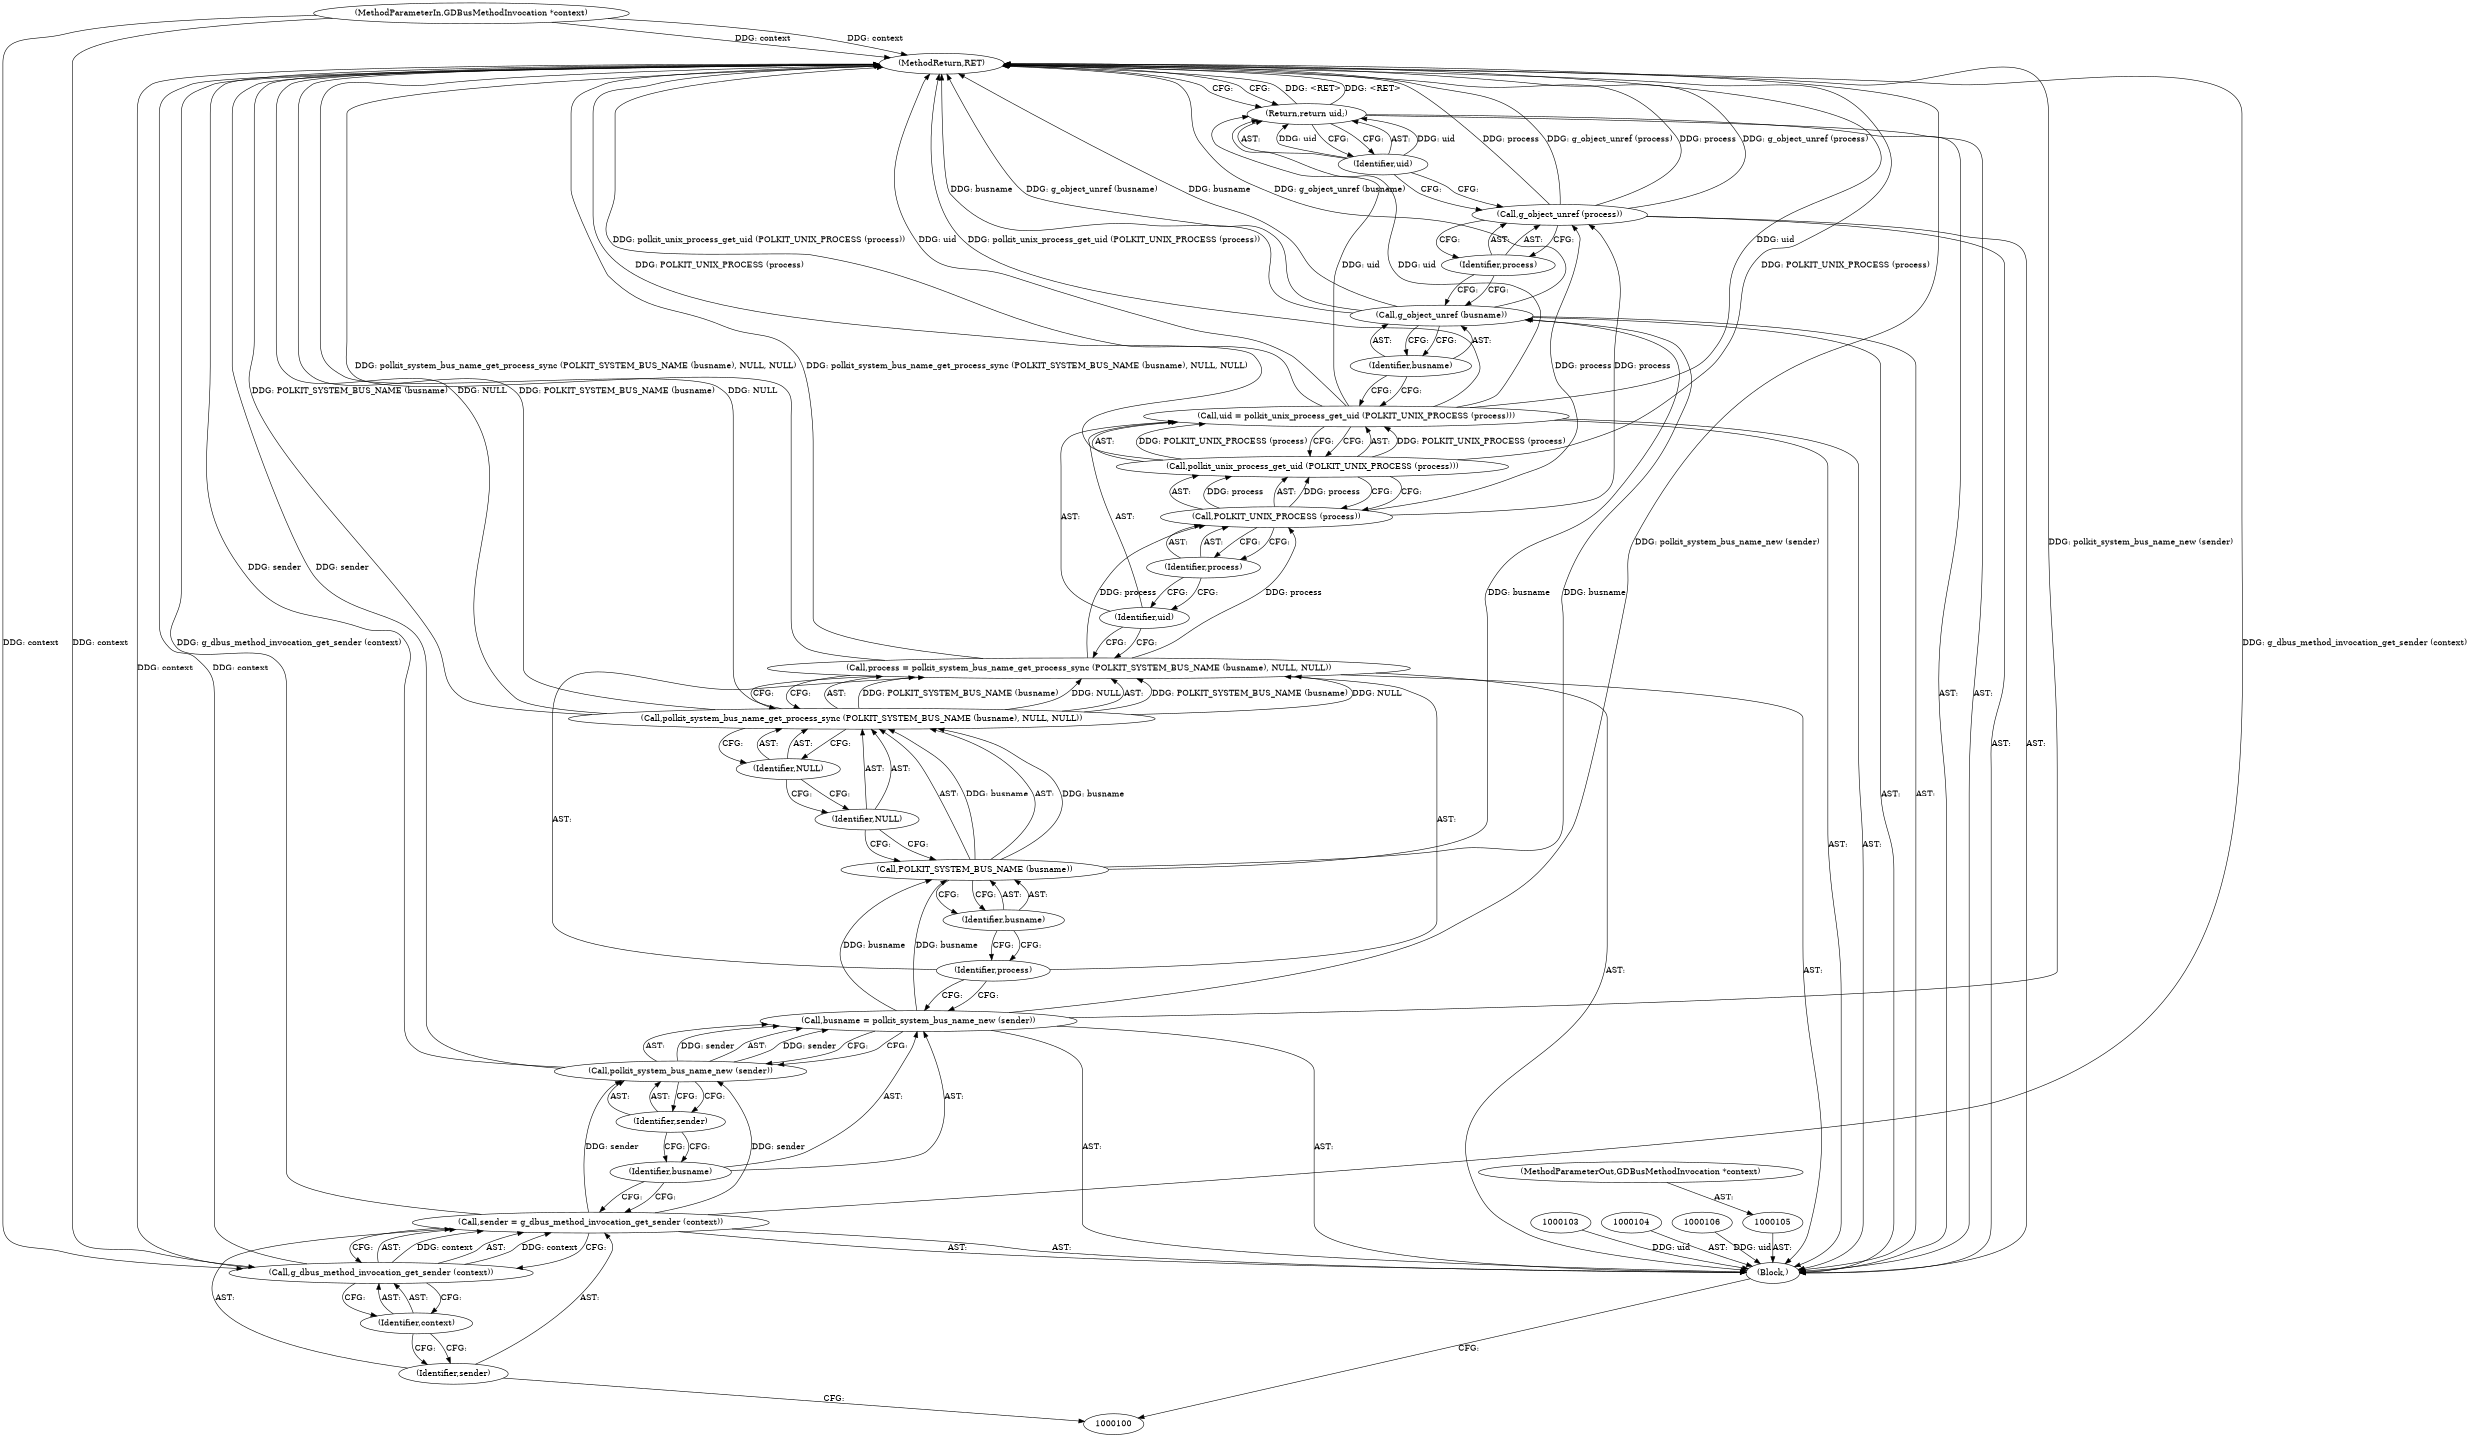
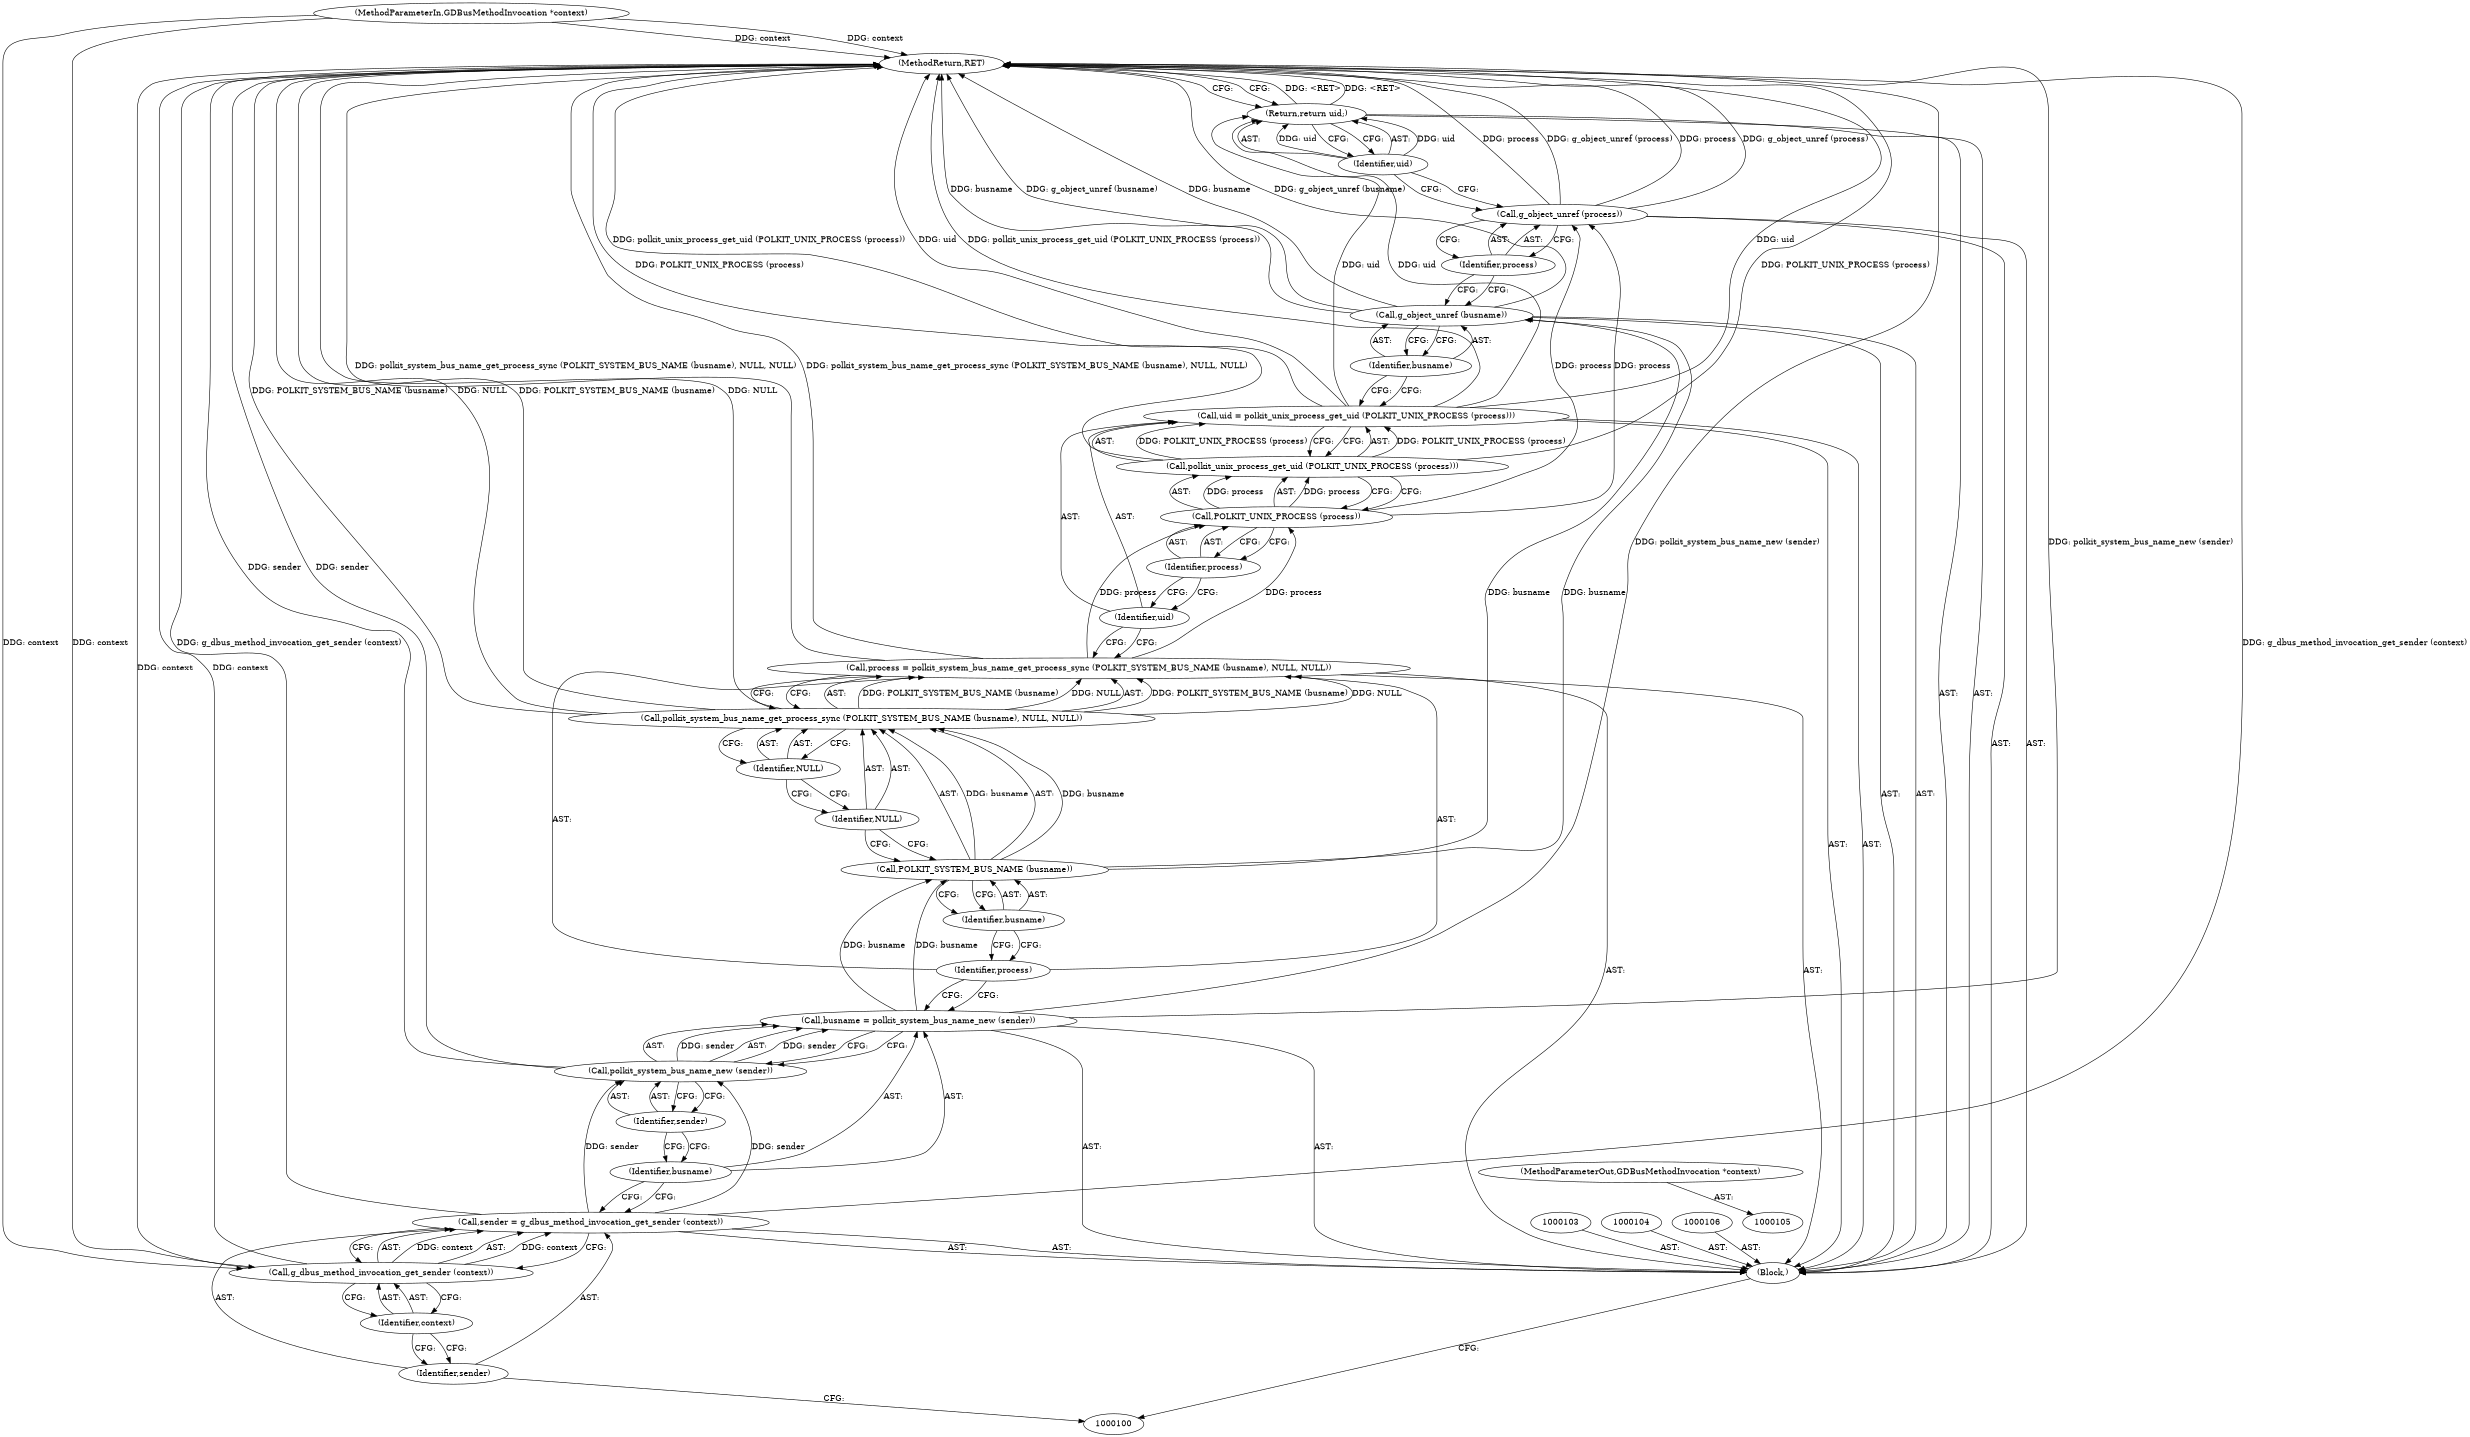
  digraph {
    n1 [label="(MethodReturn,RET)"]
    n2 [label="(Return,return uid;)"]
    n3 [label="(Block,)"]
    n4 [label="(Identifier,uid)"]
    n5 [label="(MethodParameterIn,GDBusMethodInvocation *context)"]
    n6 [label="(Call,g_dbus_method_invocation_get_sender (context))"]
    n7 [label="(Call,sender = g_dbus_method_invocation_get_sender (context))"]
    n8 [label="(Identifier,context)"]
    n9 [label="(MethodParameterOut,GDBusMethodInvocation *context)"]
    1000105
    n11 [label="(Call,uid = polkit_unix_process_get_uid (POLKIT_UNIX_PROCESS (process)))"]
    n12 [label="(Call,polkit_unix_process_get_uid (POLKIT_UNIX_PROCESS (process)))"]
    n13 [label="(Call,POLKIT_UNIX_PROCESS (process))"]
    1000100
    n15 [label="(Identifier,uid)"]
    n16 [label="(Call,process = polkit_system_bus_name_get_process_sync (POLKIT_SYSTEM_BUS_NAME (busname), NULL, NULL))"]
    n17 [label="(Call,polkit_system_bus_name_get_process_sync (POLKIT_SYSTEM_BUS_NAME (busname), NULL, NULL))"]
    n18 [label="(Identifier,process)"]
    n19 [label="(Call,g_object_unref (process))"]
    n20 [label="(Identifier,process)"]
    n21 [label="(Identifier,busname)"]
    n22 [label="(Call,g_object_unref (busname))"]
    n23 [label="(Call,polkit_system_bus_name_new (sender))"]
    n24 [label="(Identifier,sender)"]
    n25 [label="(Call,busname = polkit_system_bus_name_new (sender))"]
    n26 [label="(Identifier,sender)"]
    n27 [label="(Call,POLKIT_SYSTEM_BUS_NAME (busname))"]
    n28 [label="(Identifier,busname)"]
    n29 [label="(Identifier,busname)"]
    n30 [label="(Identifier,NULL)"]
    n31 [label="(Identifier,NULL)"]
    n32 [label="(Identifier,process)"]
    1000103
    1000104
    1000106
    n1 -> n2 [label="CFG: "]
    n1 -> n2 [label="CFG: "]
    n2 -> n1 [label="DDG: <RET>"]
    n2 -> n1 [label="DDG: <RET>"]
    n2 -> n3 [label="AST: "]
    n2 -> n3 [label="AST: "]
    n2 -> n4 [label="CFG: "]
    n2 -> n4 [label="CFG: "]
    n3 -> 1000100 [label="CFG: "]
    n4 -> n2 [label="AST: "]
    n4 -> n2 [label="DDG: uid"]
    n4 -> n2 [label="AST: "]
    n4 -> n2 [label="DDG: uid"]
    n4 -> n19 [label="CFG: "]
    n4 -> n19 [label="CFG: "]
    n5 -> n1 [label="DDG: context"]
    n5 -> n1 [label="DDG: context"]
    n5 -> n6 [label="DDG: context"]
    n5 -> n6 [label="DDG: context"]
    n6 -> n1 [label="DDG: context"]
    n6 -> n1 [label="DDG: context"]
    n6 -> n7 [label="AST: "]
    n6 -> n7 [label="DDG: context"]
    n6 -> n7 [label="AST: "]
    n6 -> n7 [label="DDG: context"]
    n6 -> n8 [label="CFG: "]
    n6 -> n8 [label="CFG: "]
    n7 -> n1 [label="DDG: g_dbus_method_invocation_get_sender (context)"]
    n7 -> n1 [label="DDG: g_dbus_method_invocation_get_sender (context)"]
    n7 -> n3 [label="AST: "]
    n7 -> n3 [label="AST: "]
    n7 -> n6 [label="CFG: "]
    n7 -> n6 [label="CFG: "]
    n7 -> n23 [label="DDG: sender"]
    n7 -> n23 [label="DDG: sender"]
    n8 -> n6 [label="AST: "]
    n8 -> n6 [label="AST: "]
    n8 -> n24 [label="CFG: "]
    n8 -> n24 [label="CFG: "]
    n9 -> 1000105 [label="AST: "]
-   1000105 -> n3 [label="AST: "]
    n11 -> n1 [label="DDG: uid"]
    n11 -> n1 [label="DDG: polkit_unix_process_get_uid (POLKIT_UNIX_PROCESS (process))"]
    n11 -> n1 [label="DDG: uid"]
    n11 -> n1 [label="DDG: polkit_unix_process_get_uid (POLKIT_UNIX_PROCESS (process))"]
    n11 -> n2 [label="DDG: uid"]
    n11 -> n2 [label="DDG: uid"]
    n11 -> n3 [label="AST: "]
    n11 -> n3 [label="AST: "]
    n11 -> n12 [label="CFG: "]
    n11 -> n12 [label="CFG: "]
    n12 -> n1 [label="DDG: POLKIT_UNIX_PROCESS (process)"]
    n12 -> n1 [label="DDG: POLKIT_UNIX_PROCESS (process)"]
    n12 -> n11 [label="AST: "]
    n12 -> n11 [label="DDG: POLKIT_UNIX_PROCESS (process)"]
    n12 -> n11 [label="AST: "]
    n12 -> n11 [label="DDG: POLKIT_UNIX_PROCESS (process)"]
    n12 -> n13 [label="CFG: "]
    n12 -> n13 [label="CFG: "]
    n13 -> n12 [label="AST: "]
    n13 -> n12 [label="DDG: process"]
    n13 -> n12 [label="AST: "]
    n13 -> n12 [label="DDG: process"]
    n13 -> n18 [label="CFG: "]
    n13 -> n18 [label="CFG: "]
    n13 -> n19 [label="DDG: process"]
    n13 -> n19 [label="DDG: process"]
    n15 -> n11 [label="AST: "]
    n15 -> n11 [label="AST: "]
    n15 -> n16 [label="CFG: "]
    n15 -> n16 [label="CFG: "]
    n16 -> n1 [label="DDG: polkit_system_bus_name_get_process_sync (POLKIT_SYSTEM_BUS_NAME (busname), NULL, NULL)"]
    n16 -> n1 [label="DDG: polkit_system_bus_name_get_process_sync (POLKIT_SYSTEM_BUS_NAME (busname), NULL, NULL)"]
    n16 -> n3 [label="AST: "]
    n16 -> n3 [label="AST: "]
    n16 -> n13 [label="DDG: process"]
    n16 -> n13 [label="DDG: process"]
    n16 -> n17 [label="CFG: "]
    n16 -> n17 [label="CFG: "]
    n17 -> n1 [label="DDG: POLKIT_SYSTEM_BUS_NAME (busname)"]
    n17 -> n1 [label="DDG: NULL"]
    n17 -> n1 [label="DDG: POLKIT_SYSTEM_BUS_NAME (busname)"]
    n17 -> n1 [label="DDG: NULL"]
    n17 -> n16 [label="AST: "]
    n17 -> n16 [label="DDG: POLKIT_SYSTEM_BUS_NAME (busname)"]
    n17 -> n16 [label="DDG: NULL"]
    n17 -> n16 [label="AST: "]
    n17 -> n16 [label="DDG: POLKIT_SYSTEM_BUS_NAME (busname)"]
    n17 -> n16 [label="DDG: NULL"]
    n17 -> n30 [label="CFG: "]
    n17 -> n30 [label="CFG: "]
    n18 -> n13 [label="AST: "]
    n18 -> n13 [label="AST: "]
    n18 -> n15 [label="CFG: "]
    n18 -> n15 [label="CFG: "]
    n19 -> n1 [label="DDG: process"]
    n19 -> n1 [label="DDG: g_object_unref (process)"]
    n19 -> n1 [label="DDG: process"]
    n19 -> n1 [label="DDG: g_object_unref (process)"]
    n19 -> n3 [label="AST: "]
    n19 -> n3 [label="AST: "]
    n19 -> n20 [label="CFG: "]
    n19 -> n20 [label="CFG: "]
    n20 -> n19 [label="AST: "]
    n20 -> n19 [label="AST: "]
    n20 -> n22 [label="CFG: "]
    n20 -> n22 [label="CFG: "]
    n21 -> n11 [label="CFG: "]
    n21 -> n11 [label="CFG: "]
    n21 -> n22 [label="AST: "]
    n21 -> n22 [label="AST: "]
    n22 -> n1 [label="DDG: g_object_unref (busname)"]
    n22 -> n1 [label="DDG: busname"]
    n22 -> n1 [label="DDG: g_object_unref (busname)"]
    n22 -> n1 [label="DDG: busname"]
    n22 -> n3 [label="AST: "]
    n22 -> n3 [label="AST: "]
    n22 -> n21 [label="CFG: "]
    n22 -> n21 [label="CFG: "]
    n23 -> n1 [label="DDG: sender"]
    n23 -> n1 [label="DDG: sender"]
    n23 -> n25 [label="AST: "]
    n23 -> n25 [label="DDG: sender"]
    n23 -> n25 [label="AST: "]
    n23 -> n25 [label="DDG: sender"]
    n23 -> n26 [label="CFG: "]
    n23 -> n26 [label="CFG: "]
    n24 -> n7 [label="AST: "]
    n24 -> n7 [label="AST: "]
    n24 -> 1000100 [label="CFG: "]
    n25 -> n1 [label="DDG: polkit_system_bus_name_new (sender)"]
    n25 -> n1 [label="DDG: polkit_system_bus_name_new (sender)"]
    n25 -> n3 [label="AST: "]
    n25 -> n3 [label="AST: "]
    n25 -> n23 [label="CFG: "]
    n25 -> n23 [label="CFG: "]
    n25 -> n27 [label="DDG: busname"]
    n25 -> n27 [label="DDG: busname"]
    n26 -> n23 [label="AST: "]
    n26 -> n23 [label="AST: "]
    n26 -> n28 [label="CFG: "]
    n26 -> n28 [label="CFG: "]
    n27 -> n17 [label="AST: "]
    n27 -> n17 [label="DDG: busname"]
    n27 -> n17 [label="AST: "]
    n27 -> n17 [label="DDG: busname"]
    n27 -> n22 [label="DDG: busname"]
    n27 -> n22 [label="DDG: busname"]
    n27 -> n29 [label="CFG: "]
    n27 -> n29 [label="CFG: "]
    n28 -> n7 [label="CFG: "]
    n28 -> n7 [label="CFG: "]
    n28 -> n25 [label="AST: "]
    n28 -> n25 [label="AST: "]
    n29 -> n27 [label="AST: "]
    n29 -> n27 [label="AST: "]
    n29 -> n32 [label="CFG: "]
    n29 -> n32 [label="CFG: "]
    n30 -> n17 [label="AST: "]
    n30 -> n17 [label="AST: "]
    n30 -> n31 [label="CFG: "]
    n30 -> n31 [label="CFG: "]
    n31 -> n17 [label="AST: "]
    n31 -> n17 [label="AST: "]
    n31 -> n27 [label="CFG: "]
    n31 -> n27 [label="CFG: "]
    n32 -> n16 [label="AST: "]
    n32 -> n16 [label="AST: "]
    n32 -> n25 [label="CFG: "]
    n32 -> n25 [label="CFG: "]
-   1000103 -> n3 [label="DDG: uid"]
+   1000103 -> n3 [label="AST: "]
    1000104 -> n3 [label="AST: "]
-   1000106 -> n3 [label="DDG: uid"]
+   1000106 -> n3 [label="AST: "]
  }
